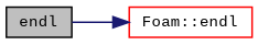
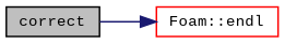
  digraph {
    rankdir=LR
    fontname="Liberation Mono"
    node [fontname="Liberation Mono" fontsize=10 shape=record]
-   n1 [color=black fillcolor=grey75 fontcolor=black height=0.2 label=endl style=filled width=0.4]
+   n1 [color=black fillcolor=grey75 fontcolor=black height=0.2 label=correct style=filled width=0.4]
    n2 [color=red height=0.2 label="Foam::endl" width=0.4]
    n1 -> n2 [color=midnightblue fontname="Liberation Mono" fontsize=10 labelfontname=FreeSans labelfontsize=10 style=solid]
  }
